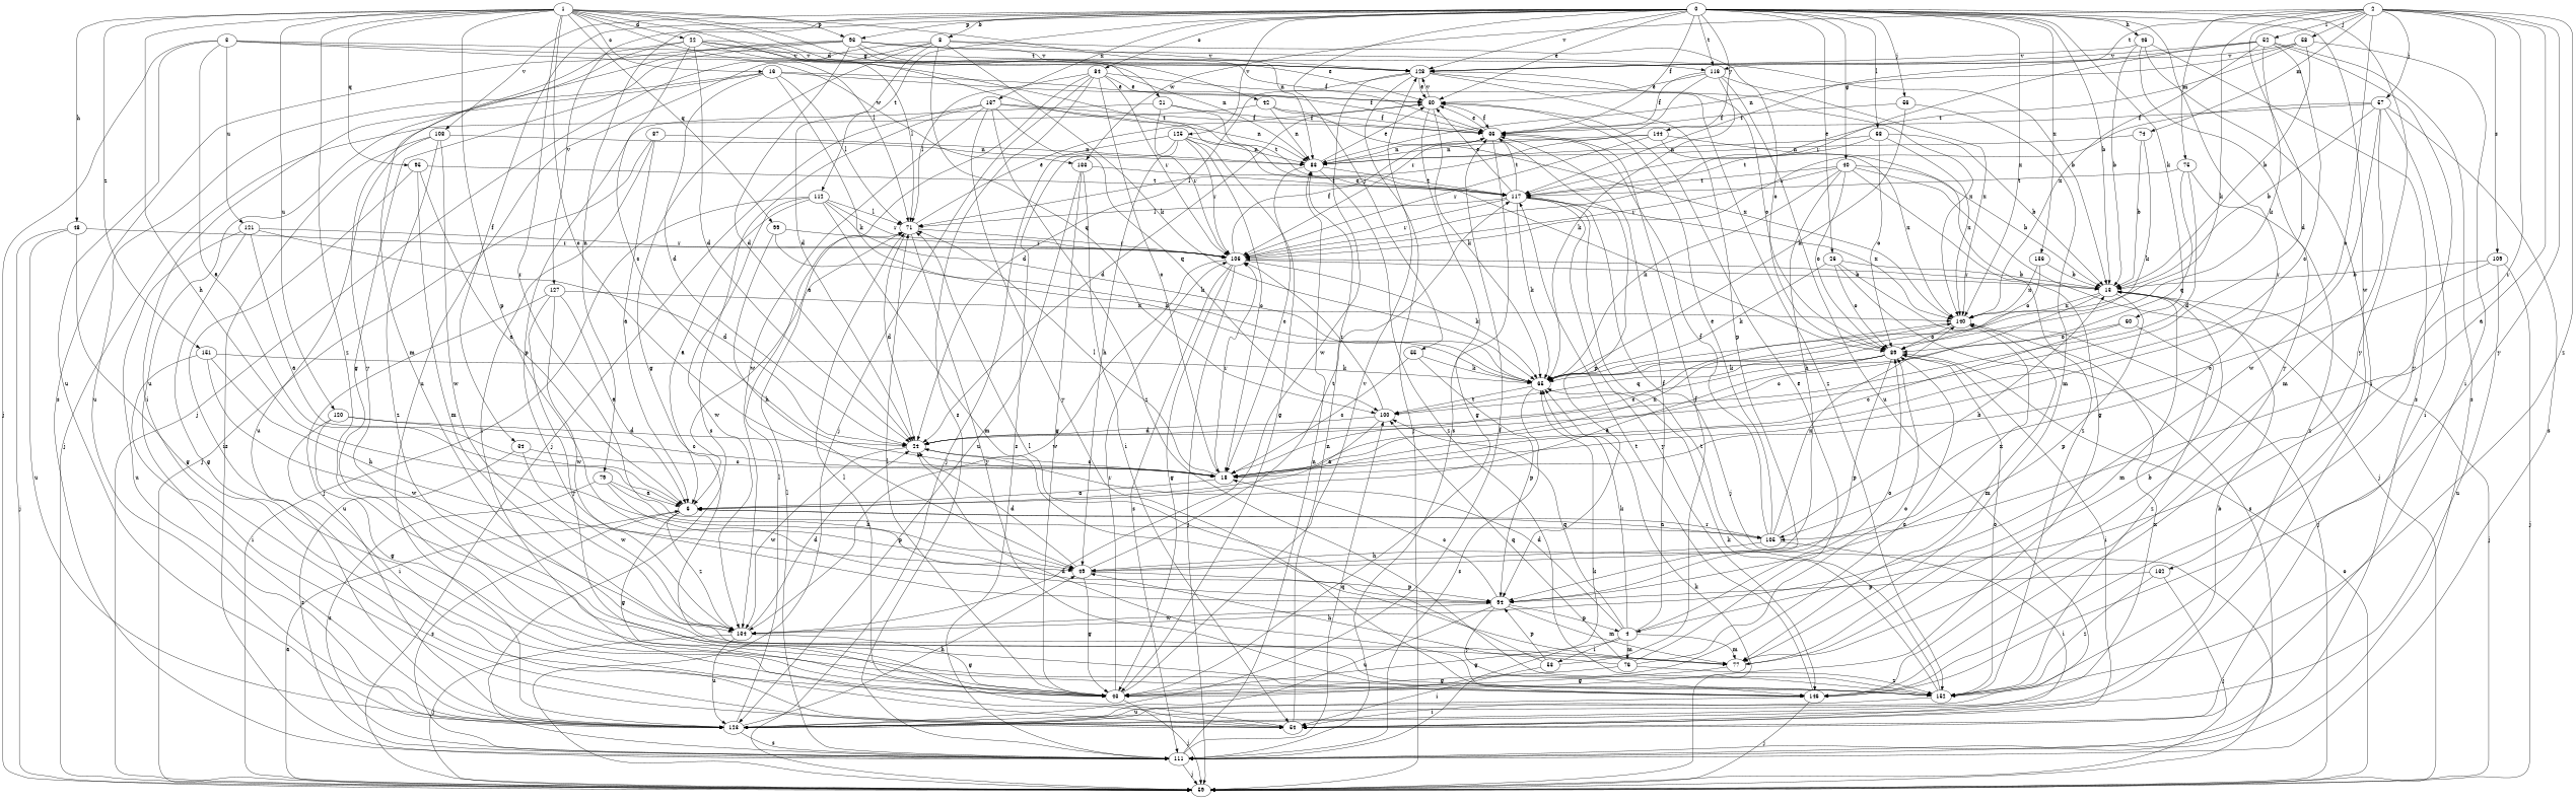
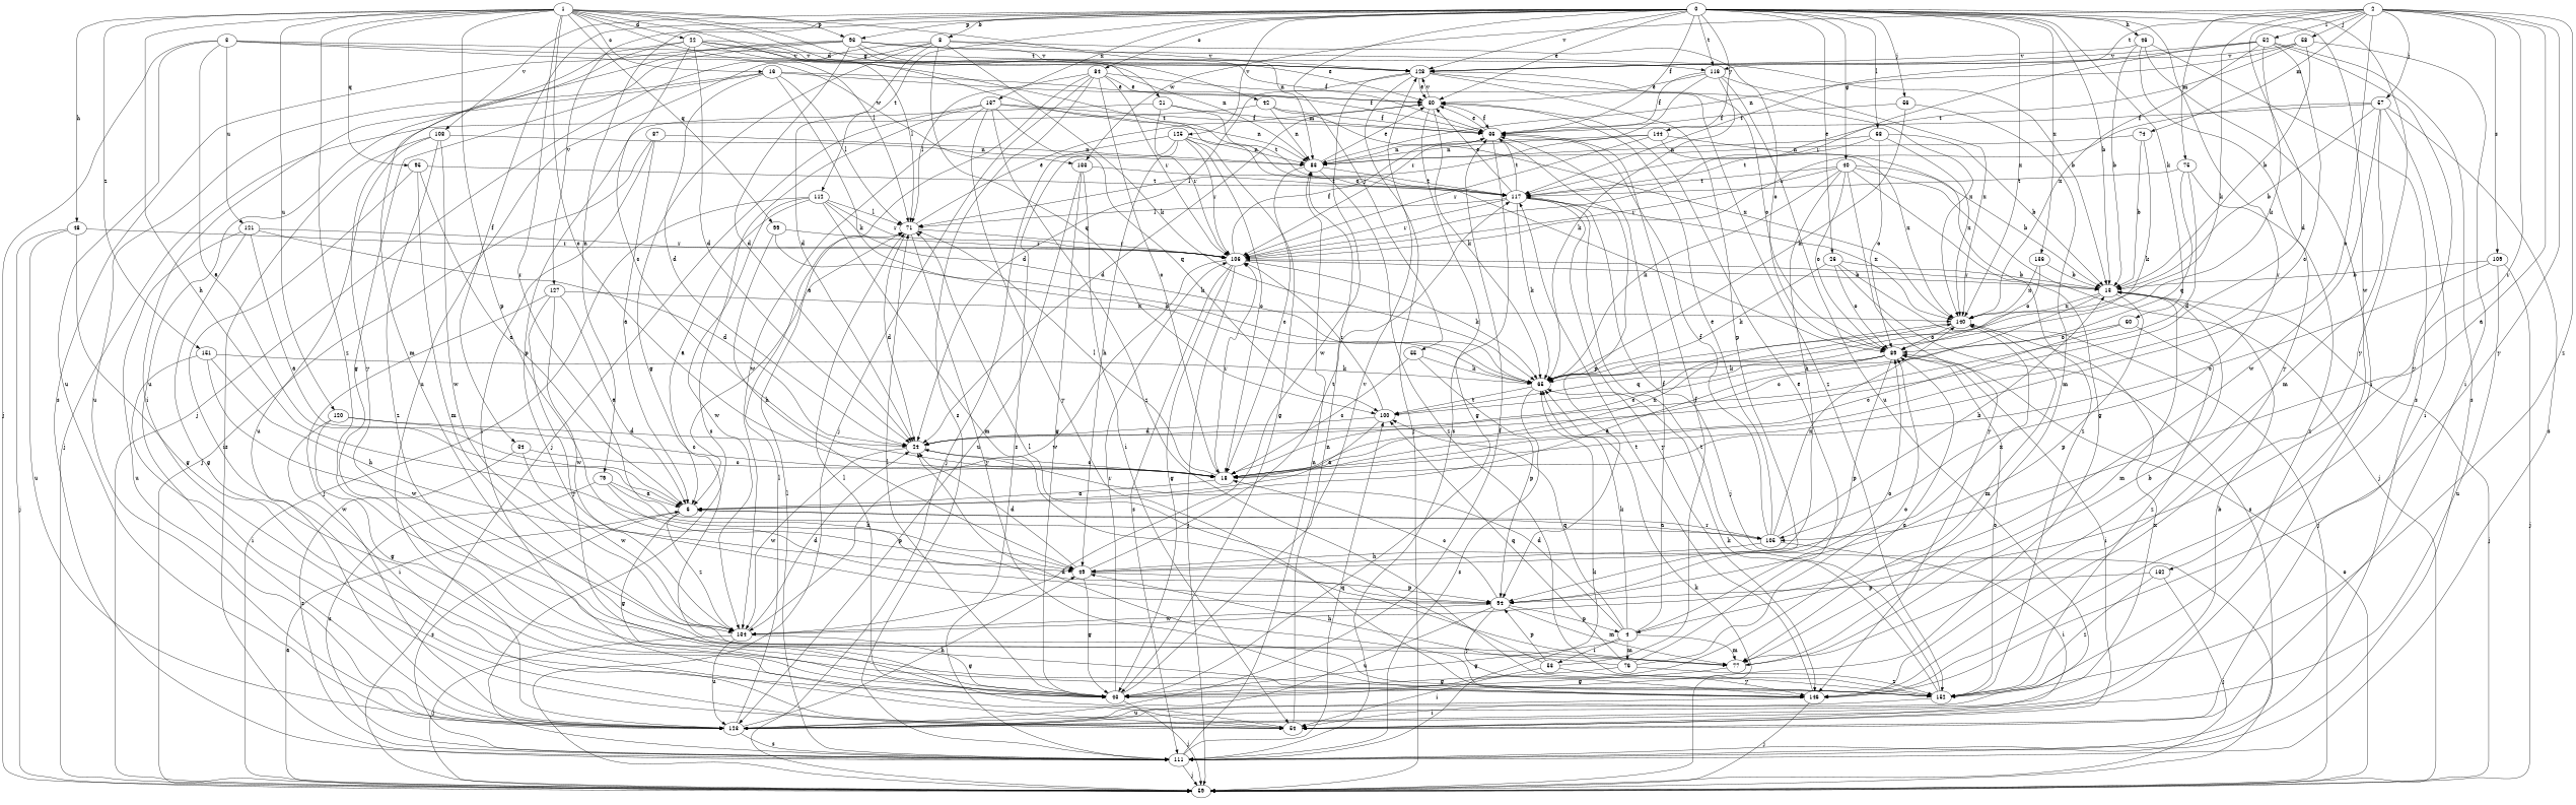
  strict digraph {
    0
    8
    13
    26
    30
    34
    36
    40
    46
    55
    56
    60
    68
    79
    84
    93
    105
    108
    112
    116
    125
    127
    128
    132
    136
    137
    140
    144
    146
    89
    24
    65
    59
    123
    43
    100
    18
    94
    77
    106
    111
    134
    83
    49
    152
    117
    54
    6
    71
    1
    16
    21
    22
    42
    48
    95
    99
    120
    151
    87
    4
    2
    52
    57
    58
    74
    75
    109
    133
    53
    76
    3
    121
    0 -> 8 [label=b]
    0 -> 13 [label=b]
    0 -> 26 [label=e]
    0 -> 30 [label=e]
    0 -> 34 [label=f]
    0 -> 36 [label=f]
    0 -> 40 [label=g]
    0 -> 46 [label=h]
    0 -> 55 [label=j]
    0 -> 56 [label=j]
    0 -> 60 [label=k]
    0 -> 68 [label=l]
    0 -> 79 [label=n]
    0 -> 84 [label=o]
    0 -> 93 [label=p]
    0 -> 105 [label=r]
    0 -> 108 [label=v]
    0 -> 112 [label=t]
    0 -> 116 [label=t]
    0 -> 125 [label=v]
    0 -> 127 [label=v]
    0 -> 128 [label=v]
    0 -> 132 [label=w]
    0 -> 136 [label=x]
    0 -> 137 [label=x]
    0 -> 140 [label=x]
    0 -> 144 [label=y]
    0 -> 146 [label=y]
    8 -> 128 [label=v]
    8 -> 89 [label=o]
    8 -> 24 [label=d]
    8 -> 65 [label=k]
    8 -> 59 [label=j]
    8 -> 123 [label=u]
    8 -> 43 [label=g]
    8 -> 100 [label=q]
    13 -> 140 [label=x]
    13 -> 59 [label=j]
    13 -> 18 [label=c]
    13 -> 94 [label=p]
    13 -> 77 [label=m]
    13 -> 106 [label=r]
    26 -> 13 [label=b]
    26 -> 89 [label=o]
    26 -> 65 [label=k]
    26 -> 59 [label=j]
    26 -> 111 [label=s]
    30 -> 36 [label=f]
    30 -> 128 [label=v]
    30 -> 24 [label=d]
    30 -> 65 [label=k]
    30 -> 111 [label=s]
    34 -> 18 [label=c]
    34 -> 111 [label=s]
    34 -> 134 [label=w]
    36 -> 30 [label=e]
    36 -> 43 [label=g]
    36 -> 94 [label=p]
    36 -> 83 [label=n]
    40 -> 13 [label=b]
+   40 -> 146 [label=y]
    40 -> 89 [label=o]
    40 -> 65 [label=k]
    40 -> 59 [label=j]
    40 -> 106 [label=r]
    40 -> 49 [label=h]
    40 -> 152 [label=z]
    40 -> 117 [label=t]
    46 -> 13 [label=b]
    46 -> 128 [label=v]
    46 -> 146 [label=y]
    46 -> 111 [label=s]
    46 -> 54 [label=i]
    55 -> 65 [label=k]
    55 -> 18 [label=c]
    55 -> 94 [label=p]
    56 -> 36 [label=f]
    56 -> 65 [label=k]
    56 -> 77 [label=m]
    60 -> 89 [label=o]
    60 -> 18 [label=c]
    60 -> 152 [label=z]
    68 -> 13 [label=b]
    68 -> 140 [label=x]
    68 -> 89 [label=o]
    68 -> 83 [label=n]
    68 -> 117 [label=t]
    79 -> 94 [label=p]
    79 -> 111 [label=s]
    79 -> 49 [label=h]
    79 -> 6 [label=a]
    84 -> 30 [label=e]
    84 -> 140 [label=x]
    84 -> 59 [label=j]
    84 -> 18 [label=c]
    84 -> 106 [label=r]
    84 -> 111 [label=s]
    84 -> 6 [label=a]
    84 -> 71 [label=l]
    93 -> 13 [label=b]
    93 -> 30 [label=e]
    93 -> 36 [label=f]
    93 -> 128 [label=v]
    93 -> 24 [label=d]
    93 -> 123 [label=u]
    93 -> 43 [label=g]
    93 -> 111 [label=s]
    105 -> 13 [label=b]
    105 -> 30 [label=e]
    105 -> 36 [label=f]
    105 -> 140 [label=x]
    105 -> 49 [label=h]
    105 -> 54 [label=i]
    105 -> 6 [label=a]
    108 -> 123 [label=u]
    108 -> 111 [label=s]
    108 -> 134 [label=w]
    108 -> 83 [label=n]
    108 -> 152 [label=z]
    112 -> 65 [label=k]
    112 -> 59 [label=j]
    112 -> 77 [label=m]
    112 -> 106 [label=r]
    112 -> 134 [label=w]
    112 -> 6 [label=a]
    112 -> 71 [label=l]
    116 -> 30 [label=e]
    116 -> 36 [label=f]
    116 -> 140 [label=x]
    116 -> 65 [label=k]
    116 -> 123 [label=u]
    116 -> 106 [label=r]
    125 -> 59 [label=j]
    125 -> 43 [label=g]
    125 -> 18 [label=c]
    125 -> 106 [label=r]
    125 -> 111 [label=s]
    125 -> 83 [label=n]
    125 -> 49 [label=h]
    127 -> 140 [label=x]
    127 -> 146 [label=y]
-   127 -> 123 [label=u]
+   127 -> 123 [label=w]
    127 -> 134 [label=w]
    127 -> 6 [label=a]
    128 -> 30 [label=e]
    128 -> 89 [label=o]
    128 -> 24 [label=d]
    128 -> 59 [label=j]
    128 -> 94 [label=p]
    128 -> 134 [label=w]
    128 -> 152 [label=z]
    132 -> 59 [label=j]
    132 -> 94 [label=p]
    132 -> 152 [label=z]
    136 -> 13 [label=b]
    136 -> 140 [label=x]
    136 -> 89 [label=o]
    137 -> 36 [label=f]
    137 -> 146 [label=y]
    137 -> 59 [label=j]
    137 -> 100 [label=q]
    137 -> 111 [label=s]
    137 -> 134 [label=w]
    137 -> 83 [label=n]
    137 -> 152 [label=z]
    140 -> 89 [label=o]
    140 -> 18 [label=c]
    140 -> 77 [label=m]
    144 -> 140 [label=x]
    144 -> 43 [label=g]
    144 -> 106 [label=r]
    144 -> 83 [label=n]
    144 -> 71 [label=l]
    146 -> 59 [label=j]
    146 -> 123 [label=u]
    146 -> 117 [label=t]
    89 -> 65 [label=k]
    89 -> 100 [label=q]
    89 -> 94 [label=p]
    89 -> 54 [label=i]
    89 -> 6 [label=a]
    24 -> 18 [label=c]
    24 -> 134 [label=w]
    65 -> 100 [label=t]
    65 -> 111 [label=s]
    59 -> 89 [label=o]
    59 -> 65 [label=k]
    59 -> 6 [label=a]
    123 -> 13 [label=b]
    123 -> 36 [label=f]
    123 -> 140 [label=x]
    123 -> 111 [label=s]
    123 -> 49 [label=h]
    123 -> 71 [label=l]
    43 -> 128 [label=v]
    43 -> 89 [label=o]
    43 -> 59 [label=j]
    43 -> 106 [label=r]
    43 -> 71 [label=l]
    100 -> 24 [label=d]
    100 -> 106 [label=r]
    100 -> 6 [label=a]
    18 -> 140 [label=x]
    18 -> 106 [label=r]
    18 -> 6 [label=a]
    18 -> 71 [label=l]
    94 -> 146 [label=y]
    94 -> 123 [label=u]
    94 -> 18 [label=c]
    94 -> 77 [label=m]
    94 -> 134 [label=w]
    94 -> 4 [label=p]
    77 -> 13 [label=b]
    77 -> 43 [label=g]
    106 -> 13 [label=b]
    106 -> 36 [label=f]
    106 -> 65 [label=k]
    106 -> 59 [label=j]
    106 -> 43 [label=g]
    106 -> 111 [label=s]
    106 -> 134 [label=w]
    111 -> 65 [label=k]
    111 -> 59 [label=j]
    111 -> 100 [label=q]
    111 -> 83 [label=n]
    111 -> 71 [label=l]
    134 -> 24 [label=d]
    134 -> 59 [label=j]
    134 -> 123 [label=u]
    134 -> 43 [label=g]
    83 -> 30 [label=e]
    83 -> 18 [label=c]
    83 -> 152 [label=z]
    83 -> 117 [label=t]
    49 -> 140 [label=x]
    49 -> 24 [label=d]
    49 -> 43 [label=g]
    49 -> 94 [label=p]
    49 -> 117 [label=t]
    152 -> 89 [label=o]
    152 -> 24 [label=d]
    152 -> 65 [label=k]
    152 -> 117 [label=t]
    152 -> 54 [label=i]
    117 -> 30 [label=e]
    117 -> 36 [label=t]
    117 -> 140 [label=x]
    117 -> 146 [label=y]
    117 -> 65 [label=k]
    117 -> 59 [label=j]
    117 -> 106 [label=r]
    117 -> 71 [label=l]
    54 -> 83 [label=n]
    54 -> 71 [label=l]
    6 -> 105 [label=r]
    6 -> 43 [label=g]
    6 -> 111 [label=s]
    6 -> 134 [label=z]
    71 -> 30 [label=e]
    71 -> 146 [label=y]
    71 -> 24 [label=d]
    71 -> 106 [label=r]
    1 -> 93 [label=p]
    1 -> 105 [label=r]
    1 -> 89 [label=o]
    1 -> 18 [label=c]
    1 -> 94 [label=p]
    1 -> 83 [label=n]
    1 -> 49 [label=h]
    1 -> 152 [label=z]
    1 -> 71 [label=l]
    1 -> 16 [label=c]
    1 -> 21 [label=d]
    1 -> 22 [label=d]
    1 -> 42 [label=g]
    1 -> 48 [label=h]
    1 -> 95 [label=q]
    1 -> 99 [label=q]
    1 -> 120 [label=u]
    1 -> 151 [label=z]
    16 -> 30 [label=e]
    16 -> 36 [label=f]
    16 -> 24 [label=d]
    16 -> 65 [label=k]
    16 -> 123 [label=u]
    16 -> 54 [label=i]
    16 -> 71 [label=l]
-   21 -> 36 [label=f]
+   21 -> 36 [label=m]
    21 -> 94 [label=p]
    21 -> 106 [label=r]
    21 -> 117 [label=t]
    22 -> 128 [label=v]
    22 -> 146 [label=y]
    22 -> 24 [label=d]
    22 -> 18 [label=c]
    22 -> 77 [label=m]
    22 -> 83 [label=n]
    22 -> 117 [label=t]
    22 -> 71 [label=l]
    42 -> 36 [label=f]
    42 -> 140 [label=x]
    42 -> 59 [label=j]
    42 -> 83 [label=n]
    48 -> 59 [label=j]
    48 -> 123 [label=u]
    48 -> 43 [label=g]
    48 -> 106 [label=r]
    95 -> 77 [label=m]
    95 -> 117 [label=t]
    95 -> 54 [label=i]
    95 -> 6 [label=a]
    99 -> 65 [label=k]
    99 -> 106 [label=r]
    99 -> 49 [label=h]
    120 -> 24 [label=d]
    120 -> 43 [label=g]
    120 -> 18 [label=c]
    120 -> 54 [label=i]
    151 -> 65 [label=k]
    151 -> 134 [label=w]
    151 -> 49 [label=h]
    151 -> 54 [label=i]
    87 -> 59 [label=j]
    87 -> 83 [label=n]
    87 -> 54 [label=i]
    87 -> 6 [label=a]
    4 -> 36 [label=f]
    4 -> 89 [label=o]
    4 -> 24 [label=d]
    4 -> 65 [label=k]
    4 -> 43 [label=g]
    4 -> 100 [label=q]
    4 -> 77 [label=m]
    4 -> 53 [label=i]
    4 -> 76 [label=m]
    2 -> 105 [label=r]
    2 -> 116 [label=t]
    2 -> 146 [label=y]
    2 -> 24 [label=d]
    2 -> 65 [label=k]
    2 -> 18 [label=c]
    2 -> 152 [label=z]
    2 -> 4 [label=a]
    2 -> 52 [label=i]
    2 -> 57 [label=j]
    2 -> 58 [label=j]
    2 -> 74 [label=m]
    2 -> 75 [label=m]
    2 -> 109 [label=s]
    2 -> 133 [label=w]
    52 -> 128 [label=v]
    52 -> 140 [label=x]
    52 -> 146 [label=y]
    52 -> 65 [label=k]
    52 -> 18 [label=c]
    52 -> 106 [label=r]
    52 -> 111 [label=s]
    52 -> 117 [label=t]
    57 -> 13 [label=b]
    57 -> 36 [label=f]
    57 -> 77 [label=m]
    57 -> 106 [label=r]
    57 -> 111 [label=s]
    57 -> 134 [label=w]
    57 -> 54 [label=i]
    58 -> 13 [label=b]
    58 -> 128 [label=v]
    58 -> 83 [label=n]
    58 -> 117 [label=t]
    58 -> 54 [label=i]
    74 -> 13 [label=b]
    74 -> 65 [label=k]
    74 -> 83 [label=n]
    75 -> 24 [label=d]
    75 -> 100 [label=q]
    75 -> 152 [label=z]
    75 -> 117 [label=t]
    109 -> 13 [label=b]
    109 -> 59 [label=j]
    109 -> 123 [label=u]
    109 -> 18 [label=c]
    133 -> 123 [label=u]
    133 -> 43 [label=g]
    133 -> 117 [label=t]
    133 -> 54 [label=i]
    53 -> 36 [label=f]
+   53 -> 146 [label=y]
    53 -> 94 [label=p]
    53 -> 54 [label=i]
    53 -> 71 [label=l]
    76 -> 30 [label=e]
    76 -> 89 [label=o]
    76 -> 43 [label=g]
    76 -> 100 [label=q]
    76 -> 49 [label=h]
    76 -> 152 [label=z]
    3 -> 116 [label=t]
    3 -> 128 [label=v]
    3 -> 59 [label=j]
    3 -> 123 [label=u]
    3 -> 6 [label=a]
    3 -> 133 [label=w]
    3 -> 121 [label=u]
    121 -> 24 [label=d]
    121 -> 123 [label=u]
    121 -> 43 [label=g]
    121 -> 106 [label=r]
    121 -> 6 [label=a]
  }
